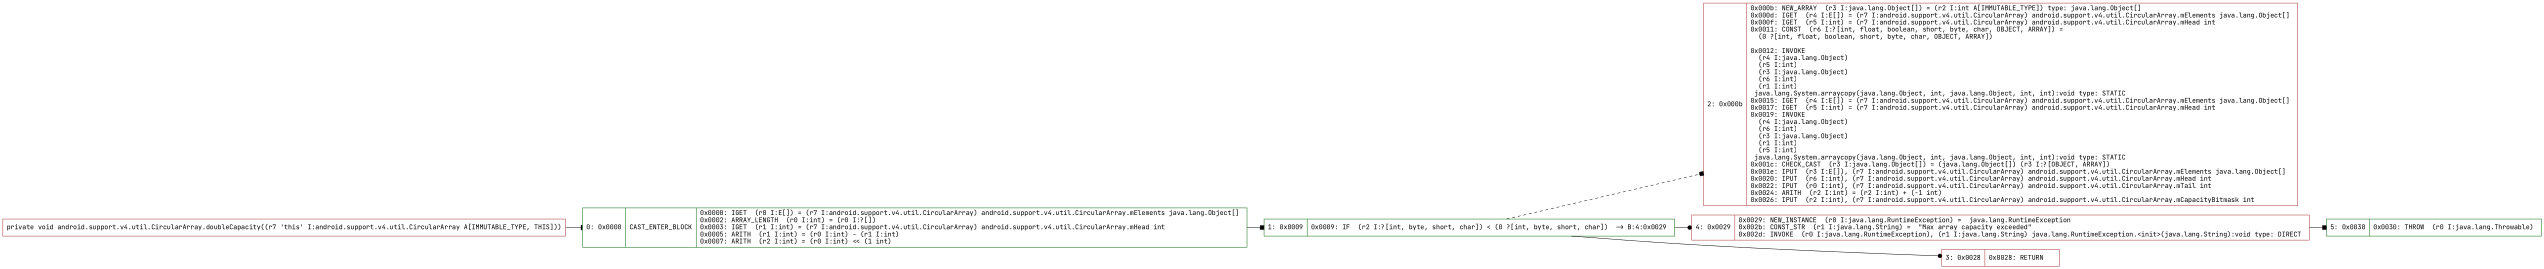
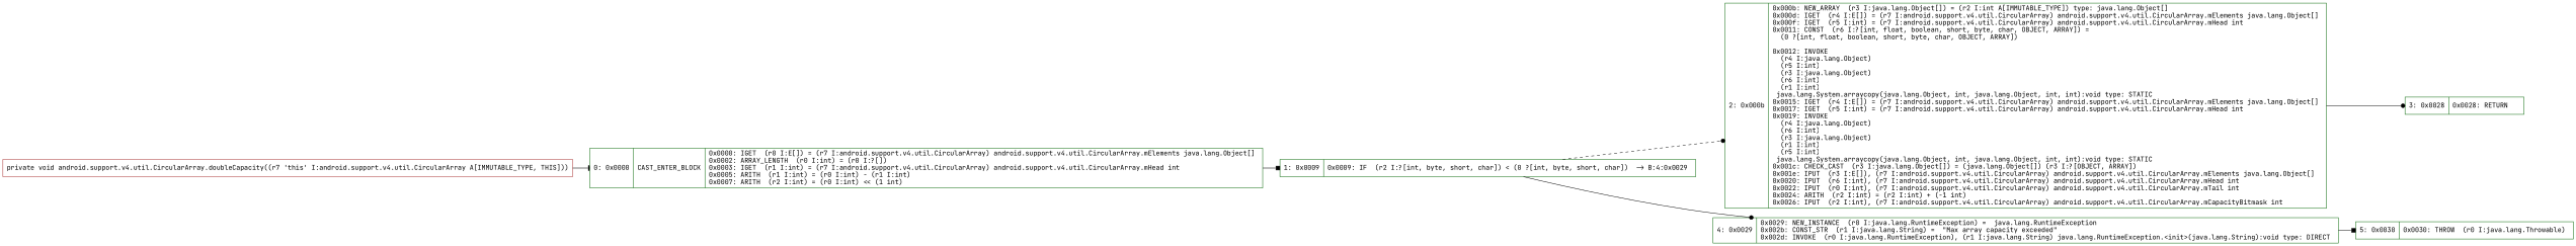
  digraph {
    fontname="JetBrains Mono"
    rankdir=LR
    node [color=darkgreen fontname="JetBrains Mono" shape=record]
    edge [arrowhead=dot fontname="JetBrains Mono"]
    n1 [label="{0\:\ 0x0000|CAST_ENTER_BLOCK\l|0x0000: IGET  (r0 I:E[]) = (r7 I:android.support.v4.util.CircularArray) android.support.v4.util.CircularArray.mElements java.lang.Object[] \l0x0002: ARRAY_LENGTH  (r0 I:int) = (r0 I:?[]) \l0x0003: IGET  (r1 I:int) = (r7 I:android.support.v4.util.CircularArray) android.support.v4.util.CircularArray.mHead int \l0x0005: ARITH  (r1 I:int) = (r0 I:int) \- (r1 I:int) \l0x0007: ARITH  (r2 I:int) = (r0 I:int) \<\< (1 int) \l}"]
    n2 [label="{1\:\ 0x0009|0x0009: IF  (r2 I:?[int, byte, short, char]) \< (0 ?[int, byte, short, char])  \-\> B:4:0x0029 \l}"]
-   n3 [color=brown label="{2\:\ 0x000b|0x000b: NEW_ARRAY  (r3 I:java.lang.Object[]) = (r2 I:int A[IMMUTABLE_TYPE]) type: java.lang.Object[] \l0x000d: IGET  (r4 I:E[]) = (r7 I:android.support.v4.util.CircularArray) android.support.v4.util.CircularArray.mElements java.lang.Object[] \l0x000f: IGET  (r5 I:int) = (r7 I:android.support.v4.util.CircularArray) android.support.v4.util.CircularArray.mHead int \l0x0011: CONST  (r6 I:?[int, float, boolean, short, byte, char, OBJECT, ARRAY]) = \l  (0 ?[int, float, boolean, short, byte, char, OBJECT, ARRAY])\l \l0x0012: INVOKE  \l  (r4 I:java.lang.Object)\l  (r5 I:int)\l  (r3 I:java.lang.Object)\l  (r6 I:int)\l  (r1 I:int)\l java.lang.System.arraycopy(java.lang.Object, int, java.lang.Object, int, int):void type: STATIC \l0x0015: IGET  (r4 I:E[]) = (r7 I:android.support.v4.util.CircularArray) android.support.v4.util.CircularArray.mElements java.lang.Object[] \l0x0017: IGET  (r5 I:int) = (r7 I:android.support.v4.util.CircularArray) android.support.v4.util.CircularArray.mHead int \l0x0019: INVOKE  \l  (r4 I:java.lang.Object)\l  (r6 I:int)\l  (r3 I:java.lang.Object)\l  (r1 I:int)\l  (r5 I:int)\l java.lang.System.arraycopy(java.lang.Object, int, java.lang.Object, int, int):void type: STATIC \l0x001c: CHECK_CAST  (r3 I:java.lang.Object[]) = (java.lang.Object[]) (r3 I:?[OBJECT, ARRAY]) \l0x001e: IPUT  (r3 I:E[]), (r7 I:android.support.v4.util.CircularArray) android.support.v4.util.CircularArray.mElements java.lang.Object[] \l0x0020: IPUT  (r6 I:int), (r7 I:android.support.v4.util.CircularArray) android.support.v4.util.CircularArray.mHead int \l0x0022: IPUT  (r0 I:int), (r7 I:android.support.v4.util.CircularArray) android.support.v4.util.CircularArray.mTail int \l0x0024: ARITH  (r2 I:int) = (r2 I:int) + (\-1 int) \l0x0026: IPUT  (r2 I:int), (r7 I:android.support.v4.util.CircularArray) android.support.v4.util.CircularArray.mCapacityBitmask int \l}"]
-   n4 [color=brown label="{4\:\ 0x0029|0x0029: NEW_INSTANCE  (r0 I:java.lang.RuntimeException) =  java.lang.RuntimeException \l0x002b: CONST_STR  (r1 I:java.lang.String) =  \"Max array capacity exceeded\" \l0x002d: INVOKE  (r0 I:java.lang.RuntimeException), (r1 I:java.lang.String) java.lang.RuntimeException.\<init\>(java.lang.String):void type: DIRECT \l}"]
-   n5 [color=brown label="{3\:\ 0x0028|0x0028: RETURN   \l}"]
+   n3 [label="{2\:\ 0x000b|0x000b: NEW_ARRAY  (r3 I:java.lang.Object[]) = (r2 I:int A[IMMUTABLE_TYPE]) type: java.lang.Object[] \l0x000d: IGET  (r4 I:E[]) = (r7 I:android.support.v4.util.CircularArray) android.support.v4.util.CircularArray.mElements java.lang.Object[] \l0x000f: IGET  (r5 I:int) = (r7 I:android.support.v4.util.CircularArray) android.support.v4.util.CircularArray.mHead int \l0x0011: CONST  (r6 I:?[int, float, boolean, short, byte, char, OBJECT, ARRAY]) = \l  (0 ?[int, float, boolean, short, byte, char, OBJECT, ARRAY])\l \l0x0012: INVOKE  \l  (r4 I:java.lang.Object)\l  (r5 I:int)\l  (r3 I:java.lang.Object)\l  (r6 I:int)\l  (r1 I:int)\l java.lang.System.arraycopy(java.lang.Object, int, java.lang.Object, int, int):void type: STATIC \l0x0015: IGET  (r4 I:E[]) = (r7 I:android.support.v4.util.CircularArray) android.support.v4.util.CircularArray.mElements java.lang.Object[] \l0x0017: IGET  (r5 I:int) = (r7 I:android.support.v4.util.CircularArray) android.support.v4.util.CircularArray.mHead int \l0x0019: INVOKE  \l  (r4 I:java.lang.Object)\l  (r6 I:int)\l  (r3 I:java.lang.Object)\l  (r1 I:int)\l  (r5 I:int)\l java.lang.System.arraycopy(java.lang.Object, int, java.lang.Object, int, int):void type: STATIC \l0x001c: CHECK_CAST  (r3 I:java.lang.Object[]) = (java.lang.Object[]) (r3 I:?[OBJECT, ARRAY]) \l0x001e: IPUT  (r3 I:E[]), (r7 I:android.support.v4.util.CircularArray) android.support.v4.util.CircularArray.mElements java.lang.Object[] \l0x0020: IPUT  (r6 I:int), (r7 I:android.support.v4.util.CircularArray) android.support.v4.util.CircularArray.mHead int \l0x0022: IPUT  (r0 I:int), (r7 I:android.support.v4.util.CircularArray) android.support.v4.util.CircularArray.mTail int \l0x0024: ARITH  (r2 I:int) = (r2 I:int) + (\-1 int) \l0x0026: IPUT  (r2 I:int), (r7 I:android.support.v4.util.CircularArray) android.support.v4.util.CircularArray.mCapacityBitmask int \l}"]
+   n4 [label="{4\:\ 0x0029|0x0029: NEW_INSTANCE  (r0 I:java.lang.RuntimeException) =  java.lang.RuntimeException \l0x002b: CONST_STR  (r1 I:java.lang.String) =  \"Max array capacity exceeded\" \l0x002d: INVOKE  (r0 I:java.lang.RuntimeException), (r1 I:java.lang.String) java.lang.RuntimeException.\<init\>(java.lang.String):void type: DIRECT \l}"]
+   n5 [label="{3\:\ 0x0028|0x0028: RETURN   \l}"]
    n6 [label="{5\:\ 0x0030|0x0030: THROW  (r0 I:java.lang.Throwable) \l}"]
    n7 [color=brown label="{private void android.support.v4.util.CircularArray.doubleCapacity((r7 'this' I:android.support.v4.util.CircularArray A[IMMUTABLE_TYPE, THIS])) }"]
    n1 -> n2 [arrowhead=box]
-   n2 -> n3 [arrowhead=box style=dashed]
+   n2 -> n3 [style=dashed]
    n2 -> n4
-   n2 -> n5
+   n3 -> n5
    n4 -> n6 [arrowhead=box]
    n7 -> n1 [arrowhead=tee]
  }
